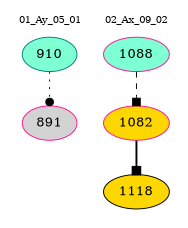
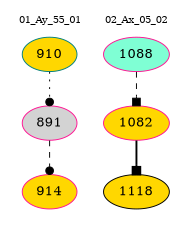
  digraph {
    node [color=deeppink fillcolor=gold style=filled]
    edge [arrowhead=dot color=black style=dashed]
-   n1 [color=teal fillcolor=aquamarine label=910]
+   n1 [color=teal label=910]
    n2 [fillcolor=lightgrey label=891]
+   n3 [label=914]
    n4 [fillcolor=aquamarine label=1088]
    n5 [label=1082]
    n6 [color=black label=1118]
    subgraph cluster_1 {
      color=white
      fontsize=10
-     label="01_Ay_05_01"
+     label="01_Ay_55_01"
      n1
      n2
+     n3
    }
    subgraph cluster_2 {
      color=white
      fontsize=10
-     label="02_Ax_09_02"
+     label="02_Ax_05_02"
      n4
      n5
      n6
    }
    n1 -> n2 [style=dotted]
+   n2 -> n3
    n4 -> n5 [arrowhead=box]
    n5 -> n6 [arrowhead=box style=bold]
  }
